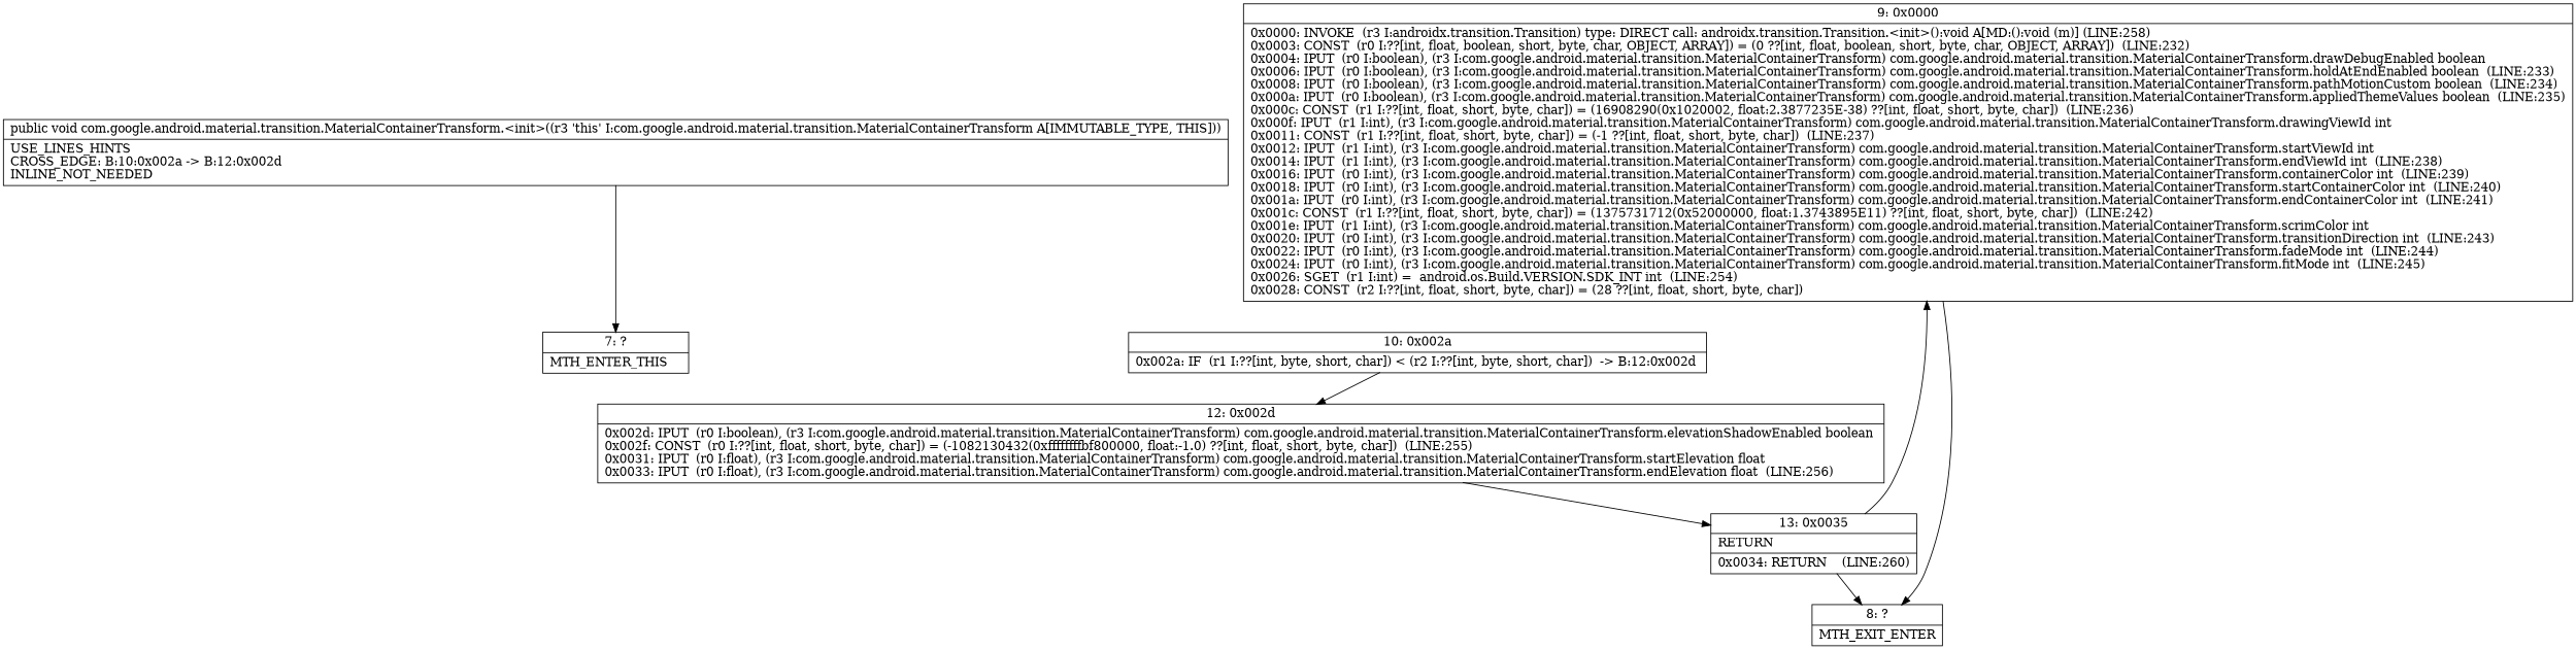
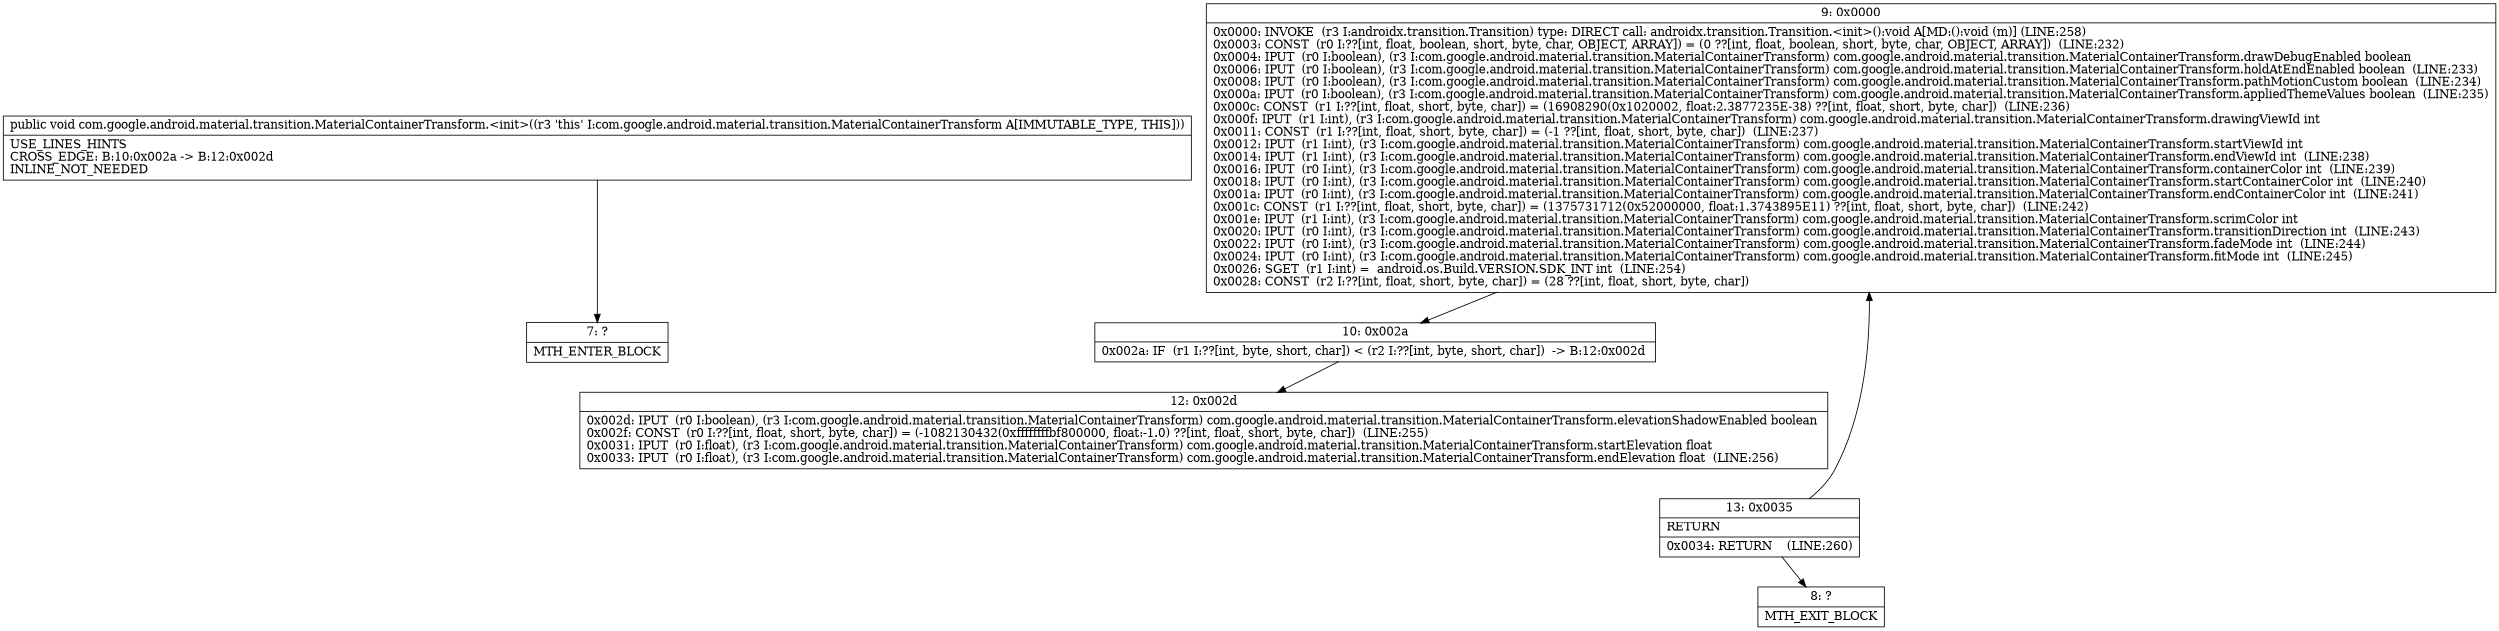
  digraph {
    node [shape=record]
-   n1 [label="{7\:\ ?|MTH_ENTER_THIS\l}"]
+   n1 [label="{7\:\ ?|MTH_ENTER_BLOCK\l}"]
    n2 [label="{9\:\ 0x0000|0x0000: INVOKE  (r3 I:androidx.transition.Transition) type: DIRECT call: androidx.transition.Transition.\<init\>():void A[MD:():void (m)] (LINE:258)\l0x0003: CONST  (r0 I:??[int, float, boolean, short, byte, char, OBJECT, ARRAY]) = (0 ??[int, float, boolean, short, byte, char, OBJECT, ARRAY])  (LINE:232)\l0x0004: IPUT  (r0 I:boolean), (r3 I:com.google.android.material.transition.MaterialContainerTransform) com.google.android.material.transition.MaterialContainerTransform.drawDebugEnabled boolean \l0x0006: IPUT  (r0 I:boolean), (r3 I:com.google.android.material.transition.MaterialContainerTransform) com.google.android.material.transition.MaterialContainerTransform.holdAtEndEnabled boolean  (LINE:233)\l0x0008: IPUT  (r0 I:boolean), (r3 I:com.google.android.material.transition.MaterialContainerTransform) com.google.android.material.transition.MaterialContainerTransform.pathMotionCustom boolean  (LINE:234)\l0x000a: IPUT  (r0 I:boolean), (r3 I:com.google.android.material.transition.MaterialContainerTransform) com.google.android.material.transition.MaterialContainerTransform.appliedThemeValues boolean  (LINE:235)\l0x000c: CONST  (r1 I:??[int, float, short, byte, char]) = (16908290(0x1020002, float:2.3877235E\-38) ??[int, float, short, byte, char])  (LINE:236)\l0x000f: IPUT  (r1 I:int), (r3 I:com.google.android.material.transition.MaterialContainerTransform) com.google.android.material.transition.MaterialContainerTransform.drawingViewId int \l0x0011: CONST  (r1 I:??[int, float, short, byte, char]) = (\-1 ??[int, float, short, byte, char])  (LINE:237)\l0x0012: IPUT  (r1 I:int), (r3 I:com.google.android.material.transition.MaterialContainerTransform) com.google.android.material.transition.MaterialContainerTransform.startViewId int \l0x0014: IPUT  (r1 I:int), (r3 I:com.google.android.material.transition.MaterialContainerTransform) com.google.android.material.transition.MaterialContainerTransform.endViewId int  (LINE:238)\l0x0016: IPUT  (r0 I:int), (r3 I:com.google.android.material.transition.MaterialContainerTransform) com.google.android.material.transition.MaterialContainerTransform.containerColor int  (LINE:239)\l0x0018: IPUT  (r0 I:int), (r3 I:com.google.android.material.transition.MaterialContainerTransform) com.google.android.material.transition.MaterialContainerTransform.startContainerColor int  (LINE:240)\l0x001a: IPUT  (r0 I:int), (r3 I:com.google.android.material.transition.MaterialContainerTransform) com.google.android.material.transition.MaterialContainerTransform.endContainerColor int  (LINE:241)\l0x001c: CONST  (r1 I:??[int, float, short, byte, char]) = (1375731712(0x52000000, float:1.3743895E11) ??[int, float, short, byte, char])  (LINE:242)\l0x001e: IPUT  (r1 I:int), (r3 I:com.google.android.material.transition.MaterialContainerTransform) com.google.android.material.transition.MaterialContainerTransform.scrimColor int \l0x0020: IPUT  (r0 I:int), (r3 I:com.google.android.material.transition.MaterialContainerTransform) com.google.android.material.transition.MaterialContainerTransform.transitionDirection int  (LINE:243)\l0x0022: IPUT  (r0 I:int), (r3 I:com.google.android.material.transition.MaterialContainerTransform) com.google.android.material.transition.MaterialContainerTransform.fadeMode int  (LINE:244)\l0x0024: IPUT  (r0 I:int), (r3 I:com.google.android.material.transition.MaterialContainerTransform) com.google.android.material.transition.MaterialContainerTransform.fitMode int  (LINE:245)\l0x0026: SGET  (r1 I:int) =  android.os.Build.VERSION.SDK_INT int  (LINE:254)\l0x0028: CONST  (r2 I:??[int, float, short, byte, char]) = (28 ??[int, float, short, byte, char]) \l}"]
    n3 [label="{10\:\ 0x002a|0x002a: IF  (r1 I:??[int, byte, short, char]) \< (r2 I:??[int, byte, short, char])  \-\> B:12:0x002d \l}"]
    n4 [label="{12\:\ 0x002d|0x002d: IPUT  (r0 I:boolean), (r3 I:com.google.android.material.transition.MaterialContainerTransform) com.google.android.material.transition.MaterialContainerTransform.elevationShadowEnabled boolean \l0x002f: CONST  (r0 I:??[int, float, short, byte, char]) = (\-1082130432(0xffffffffbf800000, float:\-1.0) ??[int, float, short, byte, char])  (LINE:255)\l0x0031: IPUT  (r0 I:float), (r3 I:com.google.android.material.transition.MaterialContainerTransform) com.google.android.material.transition.MaterialContainerTransform.startElevation float \l0x0033: IPUT  (r0 I:float), (r3 I:com.google.android.material.transition.MaterialContainerTransform) com.google.android.material.transition.MaterialContainerTransform.endElevation float  (LINE:256)\l}"]
    n5 [label="{13\:\ 0x0035|RETURN\l|0x0034: RETURN    (LINE:260)\l}"]
-   n6 [label="{8\:\ ?|MTH_EXIT_ENTER\l}"]
+   n6 [label="{8\:\ ?|MTH_EXIT_BLOCK\l}"]
    n7 [label="{public void com.google.android.material.transition.MaterialContainerTransform.\<init\>((r3 'this' I:com.google.android.material.transition.MaterialContainerTransform A[IMMUTABLE_TYPE, THIS]))  | USE_LINES_HINTS\lCROSS_EDGE: B:10:0x002a \-\> B:12:0x002d\lINLINE_NOT_NEEDED\l}"]
-   n2 -> n6
+   n2 -> n3
    n3 -> n4
-   n4 -> n5
    n5 -> n2
    n5 -> n6
    n7 -> n1
  }
